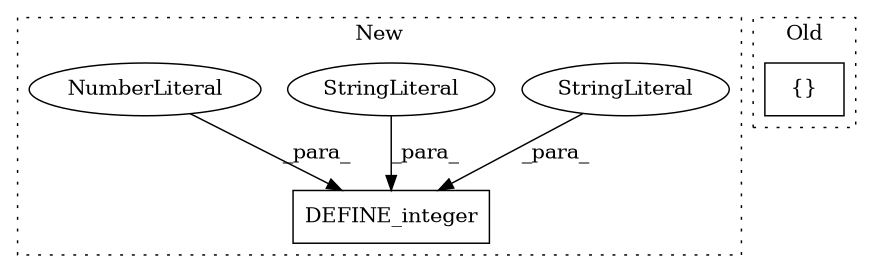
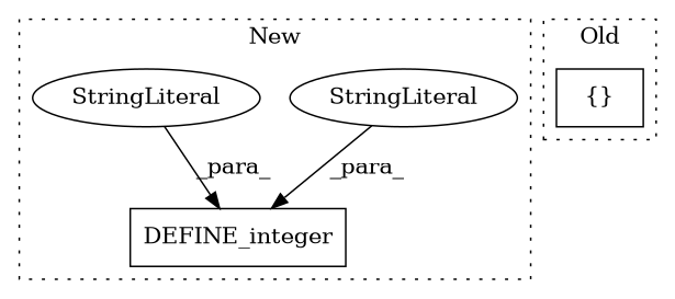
  digraph {
    node [a=45 shape=ellipse]
    n1 [a=32 l="15,1" label=DEFINE_integer s="308,388" shape=box]
    n2 [l=45 label=StringLiteral s=343]
    n3 [l=15 label=StringLiteral s=323]
-   n4 [a=34 l=3 label=NumberLiteral s=339]
    n5 [a=4 l="1,1" label="{}" s="709,712" shape=box]
    subgraph cluster_1 {
      label=New
      style=dotted
      n1
      n2
      n3
-     n4
    }
    subgraph cluster_2 {
      label=Old
      style=dotted
      n5
    }
    n2 -> n1 [label=_para_]
    n3 -> n1 [label=_para_]
-   n4 -> n1 [label=_para_]
  }
